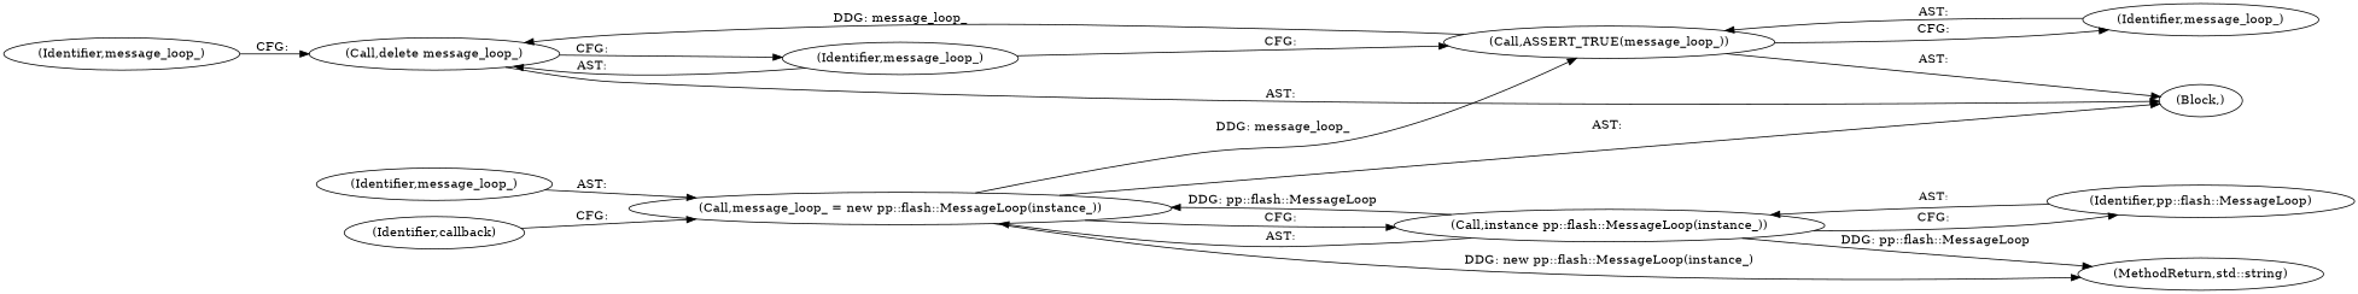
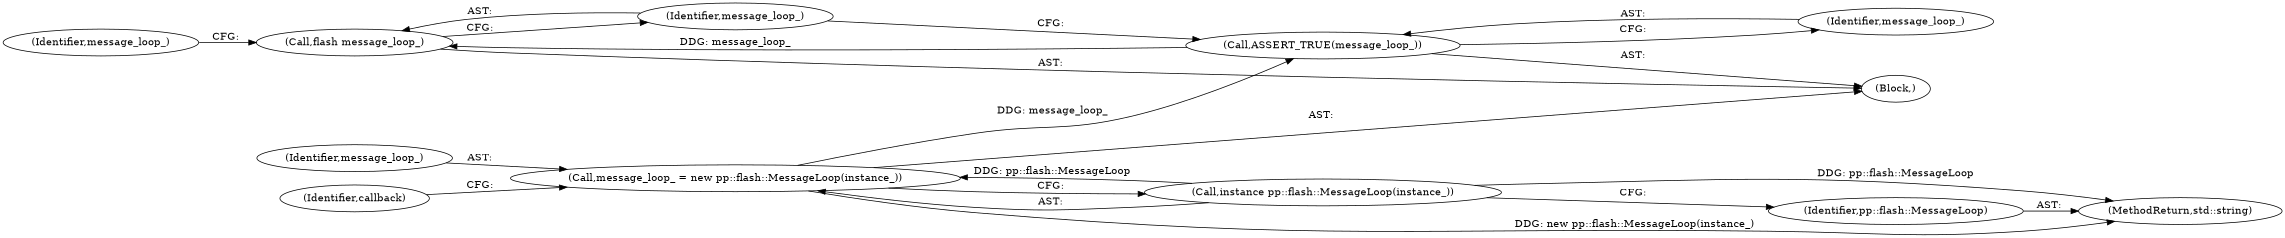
  digraph {
    rankdir=LR
-   n1 [label="(Call,delete message_loop_)"]
+   n1 [label="(Call,flash message_loop_)"]
    n2 [label="(Identifier,message_loop_)"]
    n3 [label="(Block,)"]
    n4 [label="(MethodReturn,std::string)"]
    n5 [label="(Call,ASSERT_TRUE(message_loop_))"]
    n6 [label="(Identifier,message_loop_)"]
    n7 [label="(Call,message_loop_ = new pp::flash::MessageLoop(instance_))"]
    n8 [label="(Call,instance pp::flash::MessageLoop(instance_))"]
    n9 [label="(Identifier,pp::flash::MessageLoop)"]
    n10 [label="(Identifier,message_loop_)"]
    n11 [label="(Identifier,message_loop_)"]
    n12 [label="(Identifier,callback)"]
    n1 -> n2 [label="CFG: "]
    n1 -> n3 [label="AST: "]
    n2 -> n1 [label="AST: "]
    n2 -> n5 [label="CFG: "]
    n5 -> n1 [label="DDG: message_loop_"]
    n5 -> n3 [label="AST: "]
    n5 -> n6 [label="CFG: "]
    n6 -> n5 [label="AST: "]
    n7 -> n3 [label="AST: "]
    n7 -> n4 [label="DDG: new pp::flash::MessageLoop(instance_)"]
    n7 -> n5 [label="DDG: message_loop_"]
    n7 -> n8 [label="CFG: "]
    n8 -> n4 [label="DDG: pp::flash::MessageLoop"]
    n8 -> n7 [label="AST: "]
    n8 -> n7 [label="DDG: pp::flash::MessageLoop"]
    n8 -> n9 [label="CFG: "]
-   n9 -> n8 [label="AST: "]
+   n9 -> n4 [label="AST: "]
    n10 -> n1 [label="CFG: "]
    n11 -> n7 [label="AST: "]
    n12 -> n7 [label="CFG: "]
  }
